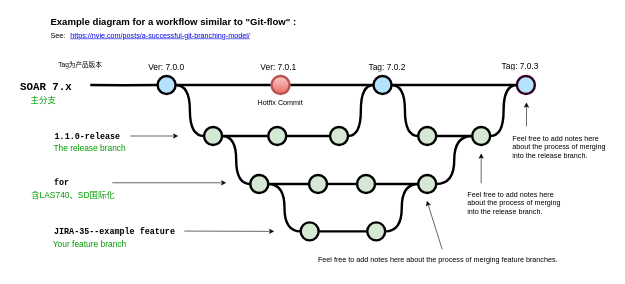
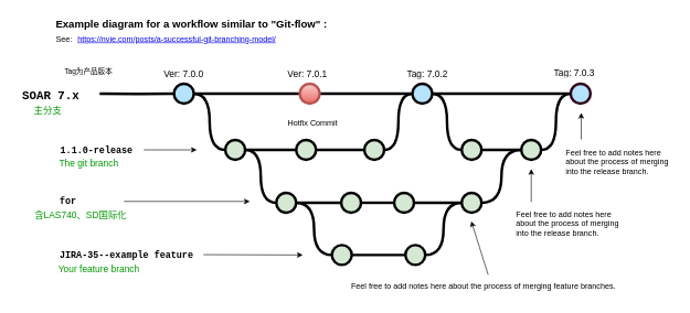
  <mxCell id="0" />
  <mxCell id="1" parent="0" />
- <mxCell id="2" value="Hotfix Commit" style="text;html=1;strokeColor=none;fillColor=none;align=center;verticalAlign=middle;whiteSpace=wrap;overflow=hidden;" parent="1" vertex="1"><mxGeometry x="427.25" y="156" width="80" height="30" as="geometry" /></mxCell>
+ <mxCell id="2" value="Hotfix Commit" style="text;html=1;strokeColor=none;fillColor=none;align=center;verticalAlign=middle;whiteSpace=wrap;overflow=hidden;" parent="1" vertex="1"><mxGeometry x="432.25" y="171" width="80" height="30" as="geometry" /></mxCell>
  <mxCell id="3" value="" style="edgeStyle=orthogonalEdgeStyle;rounded=0;html=1;jettySize=auto;orthogonalLoop=1;plain-blue;endArrow=none;endFill=0;strokeWidth=4;strokeColor=#000000;entryX=0;entryY=0.5;entryDx=0;entryDy=0;entryPerimeter=0;" parent="1" source="5" target="60" edge="1"><mxGeometry x="292.25" y="211" as="geometry"><mxPoint x="442.25" y="141" as="targetPoint" /></mxGeometry></mxCell>
  <mxCell id="4" style="edgeStyle=orthogonalEdgeStyle;curved=1;rounded=0;html=1;exitX=1;exitY=0.5;exitPerimeter=0;entryX=0;entryY=0.5;entryPerimeter=0;endArrow=none;endFill=0;jettySize=auto;orthogonalLoop=1;strokeWidth=4;fontSize=15;" parent="1" source="5" target="13" edge="1"><mxGeometry relative="1" as="geometry" /></mxCell>
  <mxCell id="5" value="" style="verticalLabelPosition=bottom;verticalAlign=top;html=1;strokeWidth=4;shape=mxgraph.flowchart.on-page_reference;plain-blue;gradientColor=none;fillColor=#B5E3Fe;strokeColor=#000000;" parent="1" vertex="1"><mxGeometry x="262.25" y="126" width="30" height="30" as="geometry" /></mxCell>
  <mxCell id="6" value="" style="edgeStyle=orthogonalEdgeStyle;curved=1;rounded=0;orthogonalLoop=1;jettySize=auto;html=1;endArrow=none;endFill=0;strokeWidth=4;entryX=0;entryY=0.5;entryDx=0;entryDy=0;entryPerimeter=0;" parent="1" source="8" target="9" edge="1"><mxGeometry relative="1" as="geometry"><mxPoint x="734.5" y="141" as="targetPoint" /></mxGeometry></mxCell>
  <mxCell id="7" style="edgeStyle=orthogonalEdgeStyle;curved=1;rounded=0;orthogonalLoop=1;jettySize=auto;html=1;exitX=1;exitY=0.5;exitDx=0;exitDy=0;exitPerimeter=0;entryX=0;entryY=0.5;entryDx=0;entryDy=0;entryPerimeter=0;endArrow=none;endFill=0;strokeWidth=4;fontFamily=Courier New;fontColor=#009900;" parent="1" source="8" target="45" edge="1"><mxGeometry relative="1" as="geometry" /></mxCell>
  <mxCell id="8" value="" style="verticalLabelPosition=bottom;verticalAlign=top;html=1;strokeWidth=4;shape=mxgraph.flowchart.on-page_reference;plain-blue;gradientColor=none;strokeColor=#000000;fillColor=#B5E3FE;" parent="1" vertex="1"><mxGeometry x="622.25" y="126" width="30" height="30" as="geometry" /></mxCell>
  <mxCell id="9" value="" style="verticalLabelPosition=bottom;verticalAlign=top;html=1;strokeWidth=4;shape=mxgraph.flowchart.on-page_reference;plain-blue;gradientColor=none;strokeColor=#33001A;fillColor=#B5E3FE;" parent="1" vertex="1"><mxGeometry x="861.25" y="126" width="30" height="30" as="geometry" /></mxCell>
  <mxCell id="10" value="" style="edgeStyle=orthogonalEdgeStyle;rounded=0;html=1;jettySize=auto;orthogonalLoop=1;strokeWidth=4;endArrow=none;endFill=0;" parent="1" target="5" edge="1"><mxGeometry x="192.25" y="211" as="geometry"><mxPoint x="150" y="141" as="sourcePoint" /></mxGeometry></mxCell>
  <mxCell id="11" value="&lt;h1 style=&quot;font-size: 18px;&quot;&gt;SOAR 7.x&lt;/h1&gt;" style="text;html=1;strokeColor=none;fillColor=none;align=center;verticalAlign=middle;whiteSpace=wrap;overflow=hidden;fontSize=18;fontStyle=1;fontFamily=Courier New;" parent="1" vertex="1"><mxGeometry x="20" y="120" width="113" height="42" as="geometry" /></mxCell>
  <mxCell id="12" style="edgeStyle=orthogonalEdgeStyle;curved=1;rounded=0;html=1;exitX=1;exitY=0.5;exitPerimeter=0;endArrow=none;endFill=0;jettySize=auto;orthogonalLoop=1;strokeWidth=4;fontSize=15;" parent="1" source="13" target="15" edge="1"><mxGeometry relative="1" as="geometry" /></mxCell>
  <mxCell id="13" value="" style="verticalLabelPosition=bottom;verticalAlign=top;html=1;strokeWidth=4;shape=mxgraph.flowchart.on-page_reference;plain-purple;gradientColor=none;strokeColor=#000000;fillColor=#D5E8D4;" parent="1" vertex="1"><mxGeometry x="339.75" y="211" width="30" height="30" as="geometry" /></mxCell>
  <mxCell id="14" style="edgeStyle=orthogonalEdgeStyle;curved=1;rounded=0;html=1;exitX=1;exitY=0.5;exitPerimeter=0;entryX=0;entryY=0.5;entryPerimeter=0;endArrow=none;endFill=0;jettySize=auto;orthogonalLoop=1;strokeWidth=4;fontSize=15;" parent="1" source="15" target="17" edge="1"><mxGeometry relative="1" as="geometry" /></mxCell>
  <mxCell id="15" value="" style="verticalLabelPosition=bottom;verticalAlign=top;html=1;strokeWidth=4;shape=mxgraph.flowchart.on-page_reference;plain-purple;gradientColor=none;strokeColor=#000000;fillColor=#D5E8D4;" parent="1" vertex="1"><mxGeometry x="446.75" y="211" width="30" height="30" as="geometry" /></mxCell>
  <mxCell id="16" style="edgeStyle=orthogonalEdgeStyle;curved=1;rounded=0;html=1;exitX=1;exitY=0.5;exitPerimeter=0;entryX=0;entryY=0.5;entryPerimeter=0;endArrow=none;endFill=0;jettySize=auto;orthogonalLoop=1;strokeWidth=4;fontSize=15;" parent="1" source="17" target="8" edge="1"><mxGeometry relative="1" as="geometry" /></mxCell>
  <mxCell id="17" value="" style="verticalLabelPosition=bottom;verticalAlign=top;html=1;strokeWidth=4;shape=mxgraph.flowchart.on-page_reference;plain-purple;gradientColor=none;strokeColor=#000000;fillColor=#D5E8D4;" parent="1" vertex="1"><mxGeometry x="549.75" y="211" width="30" height="30" as="geometry" /></mxCell>
  <mxCell id="18" value="1.1.0-release" style="text;html=1;strokeColor=none;fillColor=none;align=left;verticalAlign=middle;whiteSpace=wrap;overflow=hidden;fontSize=14;fontStyle=1;fontFamily=Courier New;" parent="1" vertex="1"><mxGeometry x="88.75" y="216" width="240" height="20" as="geometry" /></mxCell>
  <mxCell id="19" value="" style="edgeStyle=orthogonalEdgeStyle;rounded=0;orthogonalLoop=1;jettySize=auto;html=1;endArrow=none;endFill=0;strokeWidth=4;" parent="1" source="22" target="24" edge="1"><mxGeometry relative="1" as="geometry" /></mxCell>
  <mxCell id="20" style="edgeStyle=orthogonalEdgeStyle;rounded=0;orthogonalLoop=1;jettySize=auto;html=1;entryX=1;entryY=0.5;entryDx=0;entryDy=0;entryPerimeter=0;endArrow=none;endFill=0;strokeWidth=4;curved=1;" parent="1" source="22" target="13" edge="1"><mxGeometry relative="1" as="geometry" /></mxCell>
  <mxCell id="21" style="edgeStyle=orthogonalEdgeStyle;curved=1;rounded=0;orthogonalLoop=1;jettySize=auto;html=1;exitX=1;exitY=0.5;exitDx=0;exitDy=0;exitPerimeter=0;entryX=0;entryY=0.5;entryDx=0;entryDy=0;entryPerimeter=0;endArrow=none;endFill=0;strokeWidth=4;fontFamily=Courier New;fontColor=#009900;" parent="1" source="22" target="31" edge="1"><mxGeometry relative="1" as="geometry" /></mxCell>
  <mxCell id="22" value="" style="verticalLabelPosition=bottom;verticalAlign=top;html=1;strokeWidth=4;shape=mxgraph.flowchart.on-page_reference;plain-purple;gradientColor=none;strokeColor=#000000;fillColor=#D5E8D4;" parent="1" vertex="1"><mxGeometry x="416.75" y="291" width="30" height="30" as="geometry" /></mxCell>
  <mxCell id="23" value="" style="edgeStyle=orthogonalEdgeStyle;curved=1;rounded=0;orthogonalLoop=1;jettySize=auto;html=1;endArrow=none;endFill=0;strokeWidth=4;" parent="1" source="24" target="26" edge="1"><mxGeometry relative="1" as="geometry" /></mxCell>
  <mxCell id="24" value="" style="verticalLabelPosition=bottom;verticalAlign=top;html=1;strokeWidth=4;shape=mxgraph.flowchart.on-page_reference;plain-purple;gradientColor=none;strokeColor=#000000;fillColor=#D5E8D4;" parent="1" vertex="1"><mxGeometry x="514.75" y="291" width="30" height="30" as="geometry" /></mxCell>
  <mxCell id="25" value="" style="edgeStyle=orthogonalEdgeStyle;curved=1;rounded=0;orthogonalLoop=1;jettySize=auto;html=1;endArrow=none;endFill=0;strokeWidth=4;fontFamily=Courier New;fontColor=#009900;" parent="1" source="26" target="28" edge="1"><mxGeometry relative="1" as="geometry" /></mxCell>
  <mxCell id="26" value="" style="verticalLabelPosition=bottom;verticalAlign=top;html=1;strokeWidth=4;shape=mxgraph.flowchart.on-page_reference;plain-purple;gradientColor=none;strokeColor=#000000;fillColor=#D5E8D4;" parent="1" vertex="1"><mxGeometry x="594.75" y="291" width="30" height="30" as="geometry" /></mxCell>
  <mxCell id="27" style="edgeStyle=orthogonalEdgeStyle;curved=1;rounded=0;orthogonalLoop=1;jettySize=auto;html=1;entryX=0;entryY=0.5;entryDx=0;entryDy=0;entryPerimeter=0;endArrow=none;endFill=0;strokeWidth=4;fontFamily=Courier New;fontColor=#009900;" parent="1" source="28" target="47" edge="1"><mxGeometry relative="1" as="geometry" /></mxCell>
  <mxCell id="28" value="" style="verticalLabelPosition=bottom;verticalAlign=top;html=1;strokeWidth=4;shape=mxgraph.flowchart.on-page_reference;plain-purple;gradientColor=none;strokeColor=#000000;fillColor=#D5E8D4;" parent="1" vertex="1"><mxGeometry x="696.75" y="291" width="30" height="30" as="geometry" /></mxCell>
  <mxCell id="29" value="for" style="text;html=1;strokeColor=none;fillColor=none;align=left;verticalAlign=middle;whiteSpace=wrap;overflow=hidden;fontSize=14;fontStyle=1;fontFamily=Courier New;" parent="1" vertex="1"><mxGeometry x="87.75" y="294" width="91" height="20" as="geometry" /></mxCell>
  <mxCell id="30" value="" style="edgeStyle=orthogonalEdgeStyle;rounded=0;orthogonalLoop=1;jettySize=auto;html=1;endArrow=none;endFill=0;strokeWidth=4;" parent="1" source="31" target="33" edge="1"><mxGeometry relative="1" as="geometry" /></mxCell>
  <mxCell id="31" value="" style="verticalLabelPosition=bottom;verticalAlign=top;html=1;strokeWidth=4;shape=mxgraph.flowchart.on-page_reference;plain-purple;gradientColor=none;strokeColor=#000000;fillColor=#D5E8D4;" parent="1" vertex="1"><mxGeometry x="500.75" y="370" width="30" height="30" as="geometry" /></mxCell>
  <mxCell id="32" style="edgeStyle=orthogonalEdgeStyle;curved=1;rounded=0;orthogonalLoop=1;jettySize=auto;html=1;exitX=1;exitY=0.5;exitDx=0;exitDy=0;exitPerimeter=0;entryX=0;entryY=0.5;entryDx=0;entryDy=0;entryPerimeter=0;endArrow=none;endFill=0;strokeWidth=4;fontFamily=Courier New;fontColor=#009900;" parent="1" source="33" target="28" edge="1"><mxGeometry relative="1" as="geometry" /></mxCell>
  <mxCell id="33" value="" style="verticalLabelPosition=bottom;verticalAlign=top;html=1;strokeWidth=4;shape=mxgraph.flowchart.on-page_reference;plain-purple;gradientColor=none;strokeColor=#000000;fillColor=#D5E8D4;" parent="1" vertex="1"><mxGeometry x="611.75" y="370" width="30" height="30" as="geometry" /></mxCell>
  <mxCell id="34" value="JIRA-35--example feature" style="text;html=1;strokeColor=none;fillColor=none;align=left;verticalAlign=middle;whiteSpace=wrap;overflow=hidden;fontSize=14;fontStyle=1;fontFamily=Courier New;" parent="1" vertex="1"><mxGeometry x="87.5" y="375" width="240" height="20" as="geometry" /></mxCell>
  <mxCell id="35" value="含LAS740、SD国际化" style="text;html=1;strokeColor=none;fillColor=none;align=left;verticalAlign=middle;whiteSpace=wrap;overflow=hidden;fontSize=14;fontStyle=0;fontColor=#009900;" parent="1" vertex="1"><mxGeometry x="50" y="314" width="240" height="20" as="geometry" /></mxCell>
  <mxCell id="36" value="Your feature branch" style="text;html=1;strokeColor=none;fillColor=none;align=left;verticalAlign=middle;whiteSpace=wrap;overflow=hidden;fontSize=14;fontStyle=0;fontColor=#009900;" parent="1" vertex="1"><mxGeometry x="85.75" y="395" width="240" height="20" as="geometry" /></mxCell>
- <mxCell id="37" value="The release branch" style="text;html=1;strokeColor=none;fillColor=none;align=left;verticalAlign=middle;whiteSpace=wrap;overflow=hidden;fontSize=14;fontStyle=0;fontColor=#009900;" parent="1" vertex="1"><mxGeometry x="86.75" y="236" width="240" height="20" as="geometry" /></mxCell>
+ <mxCell id="37" value="The git branch" style="text;html=1;strokeColor=none;fillColor=none;align=left;verticalAlign=middle;whiteSpace=wrap;overflow=hidden;fontSize=14;fontStyle=0;fontColor=#009900;" parent="1" vertex="1"><mxGeometry x="86.75" y="236" width="240" height="20" as="geometry" /></mxCell>
  <mxCell id="38" value="主分支" style="text;html=1;strokeColor=none;fillColor=none;align=left;verticalAlign=middle;whiteSpace=wrap;overflow=hidden;fontSize=14;fontStyle=0;fontColor=#009900;" parent="1" vertex="1"><mxGeometry x="49.12" y="156" width="54.75" height="20" as="geometry" /></mxCell>
  <mxCell id="39" value="" style="endArrow=classic;html=1;strokeWidth=1;fontFamily=Courier New;fontColor=#009900;" parent="1" edge="1"><mxGeometry width="50" height="50" relative="1" as="geometry"><mxPoint x="306.75" y="384.5" as="sourcePoint" /><mxPoint x="456.75" y="385" as="targetPoint" /></mxGeometry></mxCell>
  <mxCell id="40" value="" style="endArrow=classic;html=1;strokeWidth=1;fontFamily=Courier New;fontColor=#009900;" parent="1" edge="1"><mxGeometry width="50" height="50" relative="1" as="geometry"><mxPoint x="186.75" y="304" as="sourcePoint" /><mxPoint x="376.75" y="304" as="targetPoint" /></mxGeometry></mxCell>
  <mxCell id="41" value="" style="endArrow=classic;html=1;strokeWidth=1;fontFamily=Courier New;fontColor=#009900;" parent="1" edge="1"><mxGeometry width="50" height="50" relative="1" as="geometry"><mxPoint x="216.75" y="226" as="sourcePoint" /><mxPoint x="296.75" y="226" as="targetPoint" /></mxGeometry></mxCell>
  <mxCell id="42" value="Tag: 7.0.2" style="text;html=1;strokeColor=none;fillColor=none;align=center;verticalAlign=middle;whiteSpace=wrap;overflow=hidden;fontSize=14;" parent="1" vertex="1"><mxGeometry x="590.25" y="100" width="110" height="20" as="geometry" /></mxCell>
  <mxCell id="43" value="Ver: 7.0.0" style="text;html=1;strokeColor=none;fillColor=none;align=center;verticalAlign=middle;whiteSpace=wrap;overflow=hidden;fontSize=14;" parent="1" vertex="1"><mxGeometry x="242.25" y="100" width="70" height="20" as="geometry" /></mxCell>
  <mxCell id="44" value="" style="edgeStyle=orthogonalEdgeStyle;curved=1;rounded=0;orthogonalLoop=1;jettySize=auto;html=1;endArrow=none;endFill=0;strokeWidth=4;fontFamily=Courier New;fontColor=#009900;" parent="1" source="45" target="47" edge="1"><mxGeometry relative="1" as="geometry" /></mxCell>
  <mxCell id="45" value="" style="verticalLabelPosition=bottom;verticalAlign=top;html=1;strokeWidth=4;shape=mxgraph.flowchart.on-page_reference;plain-purple;gradientColor=none;strokeColor=#000000;fillColor=#D5E8D4;" parent="1" vertex="1"><mxGeometry x="696.75" y="211" width="30" height="30" as="geometry" /></mxCell>
  <mxCell id="46" style="edgeStyle=orthogonalEdgeStyle;curved=1;rounded=0;orthogonalLoop=1;jettySize=auto;html=1;entryX=0;entryY=0.5;entryDx=0;entryDy=0;entryPerimeter=0;endArrow=none;endFill=0;strokeWidth=4;fontFamily=Courier New;fontColor=#009900;" parent="1" source="47" target="9" edge="1"><mxGeometry relative="1" as="geometry" /></mxCell>
  <mxCell id="47" value="" style="verticalLabelPosition=bottom;verticalAlign=top;html=1;strokeWidth=4;shape=mxgraph.flowchart.on-page_reference;plain-purple;gradientColor=none;strokeColor=#000000;fillColor=#D5E8D4;" parent="1" vertex="1"><mxGeometry x="786.75" y="211" width="30" height="30" as="geometry" /></mxCell>
  <mxCell id="48" value="Tag: 7.0.3" style="text;html=1;strokeColor=none;fillColor=none;align=center;verticalAlign=middle;whiteSpace=wrap;overflow=hidden;fontSize=14;" parent="1" vertex="1"><mxGeometry x="812.25" y="98" width="110" height="20" as="geometry" /></mxCell>
  <mxCell id="49" value="" style="endArrow=classic;html=1;strokeWidth=1;fontFamily=Courier New;fontColor=#009900;exitX=0.5;exitY=0;exitDx=0;exitDy=0;" parent="1" source="52" edge="1"><mxGeometry width="50" height="50" relative="1" as="geometry"><mxPoint x="711.25" y="565.5" as="sourcePoint" /><mxPoint x="711.25" y="334" as="targetPoint" /></mxGeometry></mxCell>
  <mxCell id="50" value="" style="endArrow=classic;html=1;strokeWidth=1;fontFamily=Courier New;fontColor=#009900;" parent="1" edge="1"><mxGeometry width="50" height="50" relative="1" as="geometry"><mxPoint x="801.75" y="305" as="sourcePoint" /><mxPoint x="801.75" y="255" as="targetPoint" /></mxGeometry></mxCell>
  <mxCell id="51" value="&lt;span style=&quot;text-align: center&quot;&gt;Feel free to add notes here about the process of merging into the release branch.&lt;br&gt;&lt;/span&gt;" style="text;html=1;strokeColor=none;fillColor=none;align=left;verticalAlign=middle;whiteSpace=wrap;overflow=hidden;fontSize=12;fontStyle=0;fontColor=#000000;" parent="1" vertex="1"><mxGeometry x="776.75" y="305" width="163.25" height="66" as="geometry" /></mxCell>
  <mxCell id="52" value="&lt;div style=&quot;&quot;&gt;&lt;span&gt;Feel free to add notes here about the process of merging feature branches.&lt;/span&gt;&lt;/div&gt;" style="text;html=1;strokeColor=none;fillColor=none;align=left;verticalAlign=middle;whiteSpace=wrap;overflow=hidden;fontSize=12;fontStyle=0;fontColor=#000000;" parent="1" vertex="1"><mxGeometry x="527.63" y="415" width="418.25" height="36" as="geometry" /></mxCell>
  <mxCell id="53" value="&lt;span style=&quot;text-align: center; font-size: 11px;&quot;&gt;Tag为产品版本&lt;/span&gt;" style="text;html=1;strokeColor=none;fillColor=none;align=left;verticalAlign=middle;whiteSpace=wrap;overflow=hidden;fontSize=11;fontStyle=0;fontColor=#000000;" parent="1" vertex="1"><mxGeometry x="94.5" y="88" width="120" height="38" as="geometry" /></mxCell>
  <mxCell id="54" value="Example diagram for a workflow similar to &quot;Git-flow&quot; :" style="text;whiteSpace=wrap;html=1;fontStyle=1;fontSize=16;" parent="1" vertex="1"><mxGeometry x="82.25" y="20" width="427.75" height="20" as="geometry" /></mxCell>
  <mxCell id="55" value="&lt;a href=&quot;https://nvie.com/posts/a-successful-git-branching-model/&quot;&gt;https://nvie.com/posts/a-successful-git-branching-model/&lt;/a&gt;" style="text;whiteSpace=wrap;html=1;" parent="1" vertex="1"><mxGeometry x="115" y="45" width="355" height="20" as="geometry" /></mxCell>
  <mxCell id="56" value="See:" style="text;whiteSpace=wrap;html=1;" parent="1" vertex="1"><mxGeometry x="82.25" y="45" width="32.75" height="20" as="geometry" /></mxCell>
  <mxCell id="57" value="" style="endArrow=classic;html=1;strokeWidth=1;fontFamily=Courier New;fontColor=#009900;" parent="1" edge="1"><mxGeometry width="50" height="50" relative="1" as="geometry"><mxPoint x="877.25" y="210" as="sourcePoint" /><mxPoint x="877.25" y="170" as="targetPoint" /></mxGeometry></mxCell>
  <mxCell id="58" value="&lt;span style=&quot;text-align: center&quot;&gt;Feel free to add notes here about the process of merging into the release branch.&lt;br&gt;&lt;br&gt;&lt;/span&gt;" style="text;html=1;strokeColor=none;fillColor=none;align=left;verticalAlign=middle;whiteSpace=wrap;overflow=hidden;fontSize=12;fontStyle=0;fontColor=#000000;" parent="1" vertex="1"><mxGeometry x="852.25" y="211" width="167.75" height="81" as="geometry" /></mxCell>
  <mxCell id="59" value="" style="edgeStyle=orthogonalEdgeStyle;rounded=0;orthogonalLoop=1;jettySize=auto;html=1;fontSize=15;endArrow=none;endFill=0;strokeWidth=4;entryX=0;entryY=0.5;entryDx=0;entryDy=0;entryPerimeter=0;" parent="1" source="60" target="8" edge="1"><mxGeometry relative="1" as="geometry"><mxPoint x="560.25" y="141" as="targetPoint" /></mxGeometry></mxCell>
  <mxCell id="60" value="" style="verticalLabelPosition=bottom;verticalAlign=top;html=1;strokeWidth=4;shape=mxgraph.flowchart.on-page_reference;plain-blue;gradientColor=#EA6B66;strokeColor=#B85450;fillColor=#F8CECC;" parent="1" vertex="1"><mxGeometry x="452.25" y="126" width="30" height="30" as="geometry" /></mxCell>
  <mxCell id="61" value="Ver: 7.0.1" style="text;html=1;strokeColor=none;fillColor=none;align=center;verticalAlign=middle;whiteSpace=wrap;overflow=hidden;fontSize=14;" parent="1" vertex="1"><mxGeometry x="428.5" y="100" width="70" height="20" as="geometry" /></mxCell>
